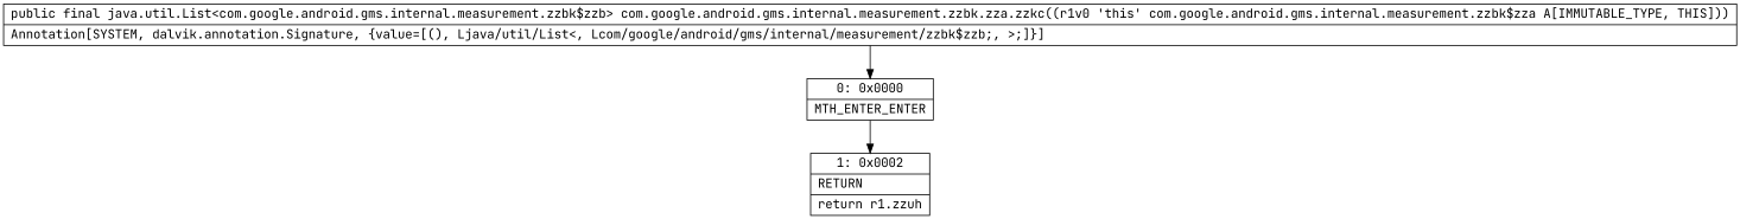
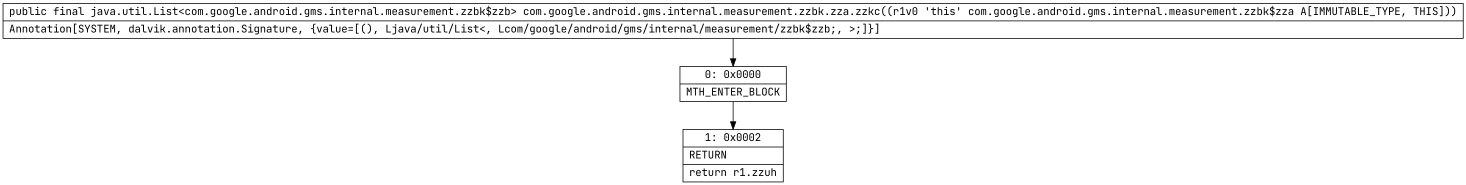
  digraph {
    fontname="JetBrains Mono"
    node [shape=record fontname="JetBrains Mono"]
    edge [fontname="JetBrains Mono"]
-   n1 [label="{0\:\ 0x0000|MTH_ENTER_ENTER\l}"]
+   n1 [label="{0\:\ 0x0000|MTH_ENTER_BLOCK\l}"]
    n2 [label="{1\:\ 0x0002|RETURN\l|return r1.zzuh\l}"]
    n3 [label="{public final java.util.List\<com.google.android.gms.internal.measurement.zzbk$zzb\> com.google.android.gms.internal.measurement.zzbk.zza.zzkc((r1v0 'this' com.google.android.gms.internal.measurement.zzbk$zza A[IMMUTABLE_TYPE, THIS]))  | Annotation[SYSTEM, dalvik.annotation.Signature, \{value=[(), Ljava\/util\/List\<, Lcom\/google\/android\/gms\/internal\/measurement\/zzbk$zzb;, \>;]\}]\l}"]
    n1 -> n2
    n3 -> n1
  }
